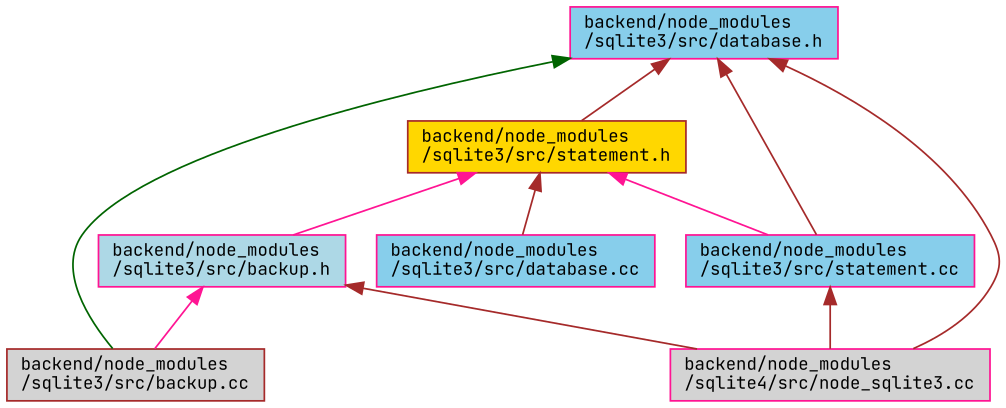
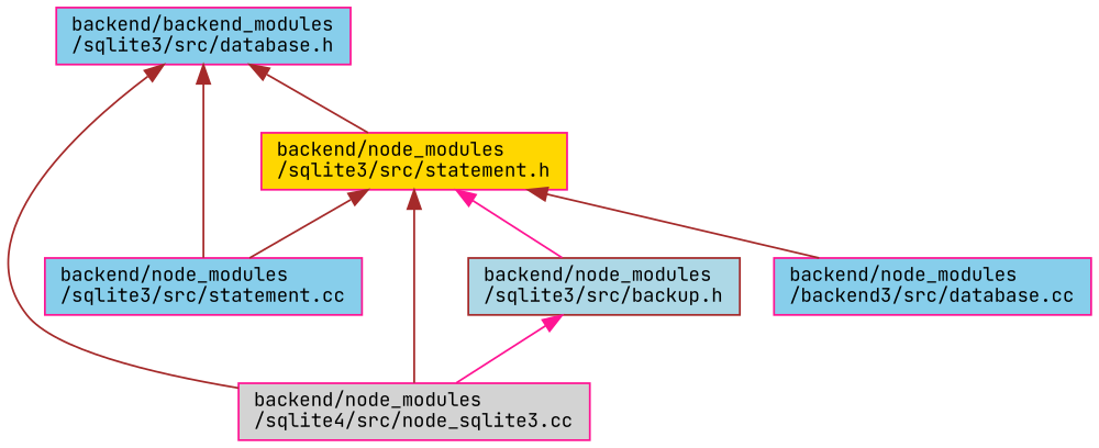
  digraph {
    fontname="JetBrains Mono"
    node [color=deeppink fillcolor=skyblue fontname="JetBrains Mono" fontsize=10 shape=box style=filled]
    edge [color=brown dir=back fontname="JetBrains Mono" fontsize=10 labelfontname=Helvetica labelfontsize=10 style=solid]
-   n1 [fontcolor=black height=0.2 label="backend/node_modules\l/sqlite3/src/database.h" width=0.4]
-   n2 [color=brown fillcolor=lightgrey height=0.2 label="backend/node_modules\l/sqlite3/src/backup.cc" width=0.4]
+   n1 [fontcolor=black height=0.2 label="backend/backend_modules\l/sqlite3/src/database.h" width=0.4]
    n3 [fillcolor=lightgrey height=0.2 label="backend/node_modules\l/sqlite4/src/node_sqlite3.cc" width=0.4]
    n4 [height=0.2 label="backend/node_modules\l/sqlite3/src/statement.cc" width=0.4]
-   n5 [color=brown fillcolor=gold height=0.2 label="backend/node_modules\l/sqlite3/src/statement.h" width=0.4]
-   n6 [fillcolor=lightblue height=0.2 label="backend/node_modules\l/sqlite3/src/backup.h" width=0.4]
-   n7 [height=0.2 label="backend/node_modules\l/sqlite3/src/database.cc" width=0.4]
-   n1 -> n2 [color=darkgreen]
+   n5 [fillcolor=gold height=0.2 label="backend/node_modules\l/sqlite3/src/statement.h" width=0.4]
+   n6 [color=brown fillcolor=lightblue height=0.2 label="backend/node_modules\l/sqlite3/src/backup.h" width=0.4]
+   n7 [height=0.2 label="backend/node_modules\l/backend3/src/database.cc" width=0.4]
    n1 -> n3
    n1 -> n4
    n1 -> n5
-   n4 -> n3
-   n5 -> n4 [color=deeppink]
+   n5 -> n3
+   n5 -> n4
    n5 -> n6 [color=deeppink]
    n5 -> n7
-   n6 -> n2 [color=deeppink]
-   n6 -> n3
+   n6 -> n3 [color=deeppink]
  }
